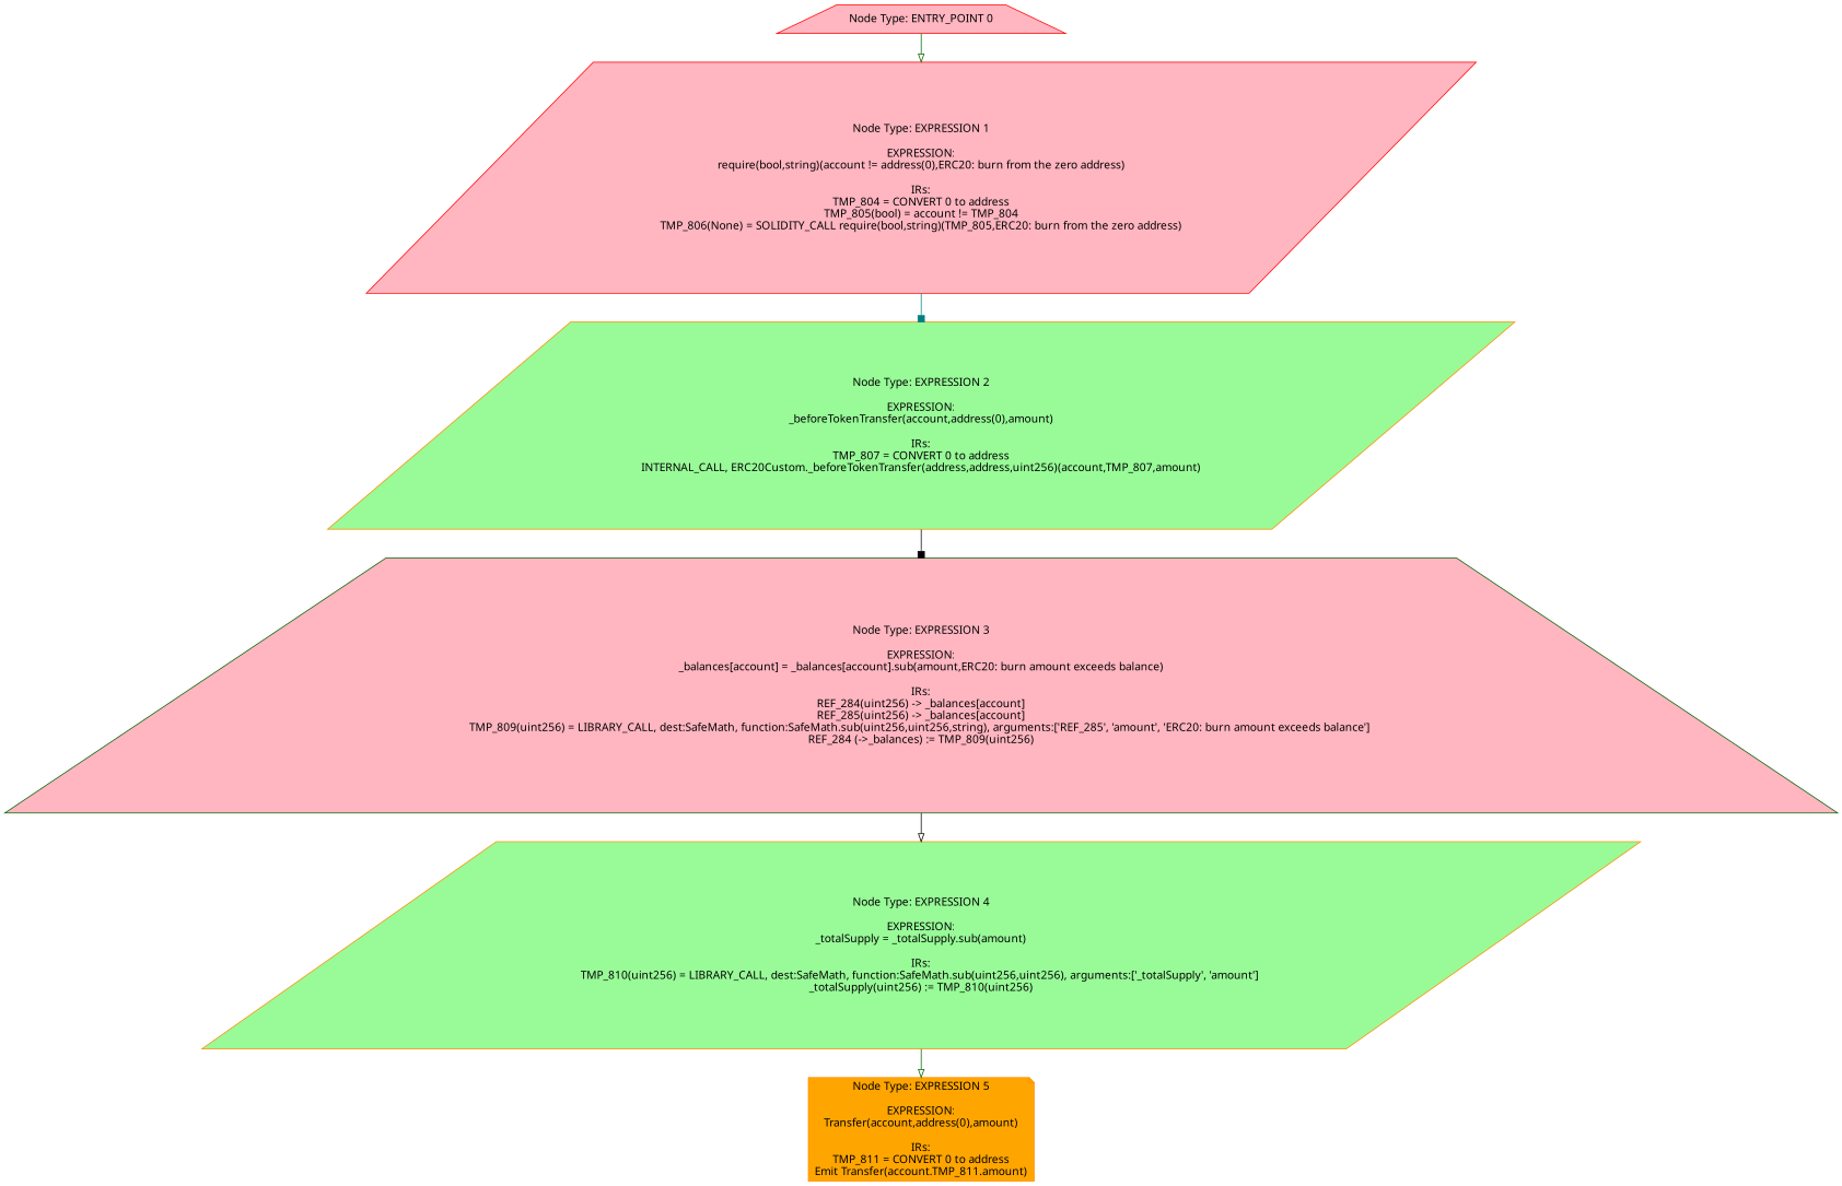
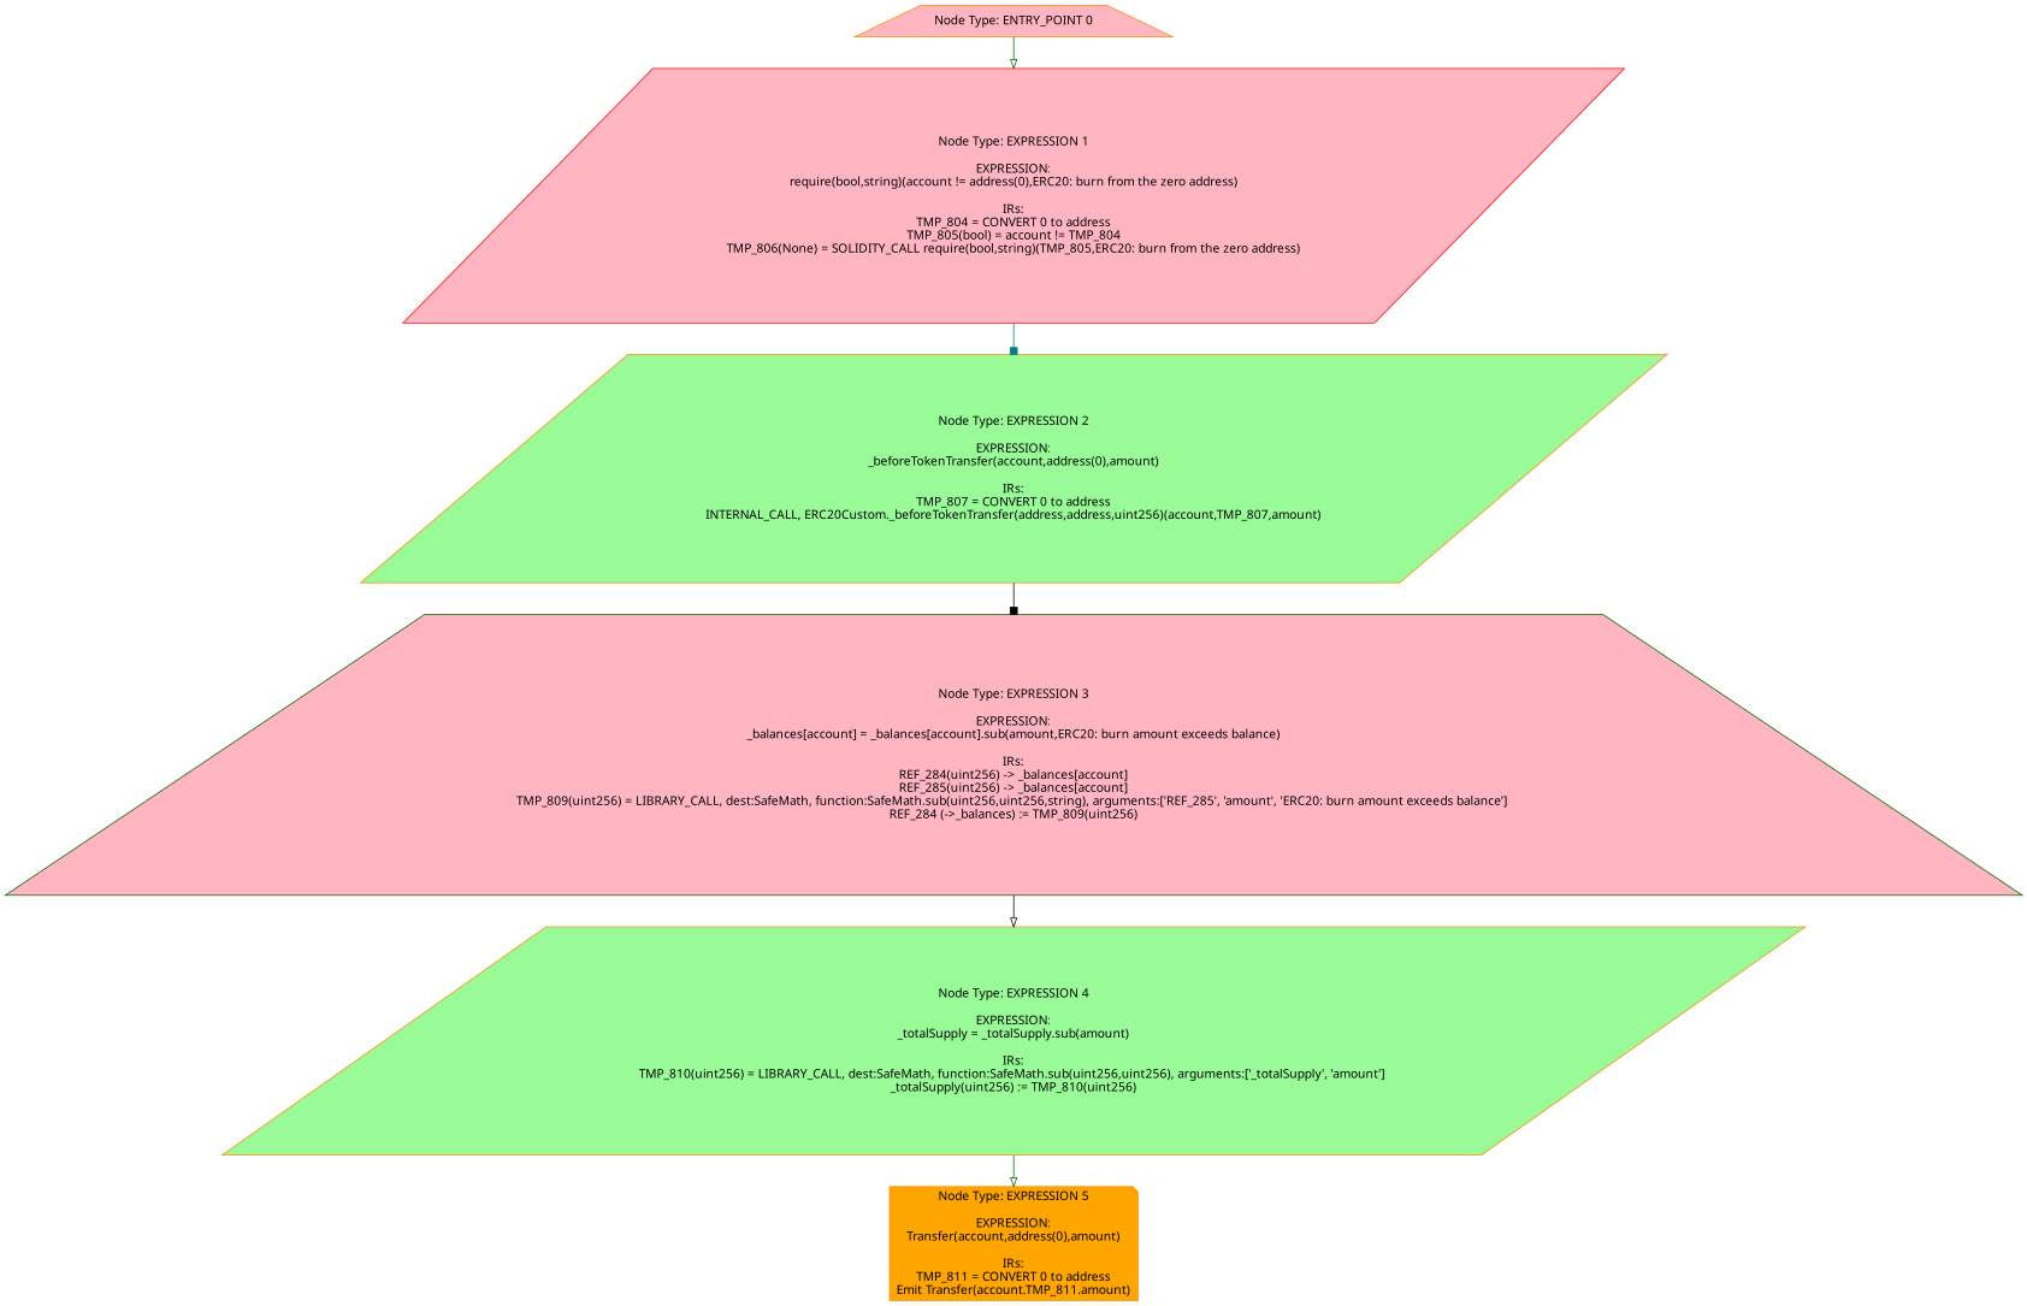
  digraph {
    fontname="Noto Sans"
    node [style=filled fillcolor=lightpink color=darkorange shape=parallelogram fontname="Noto Sans"]
    edge [color=darkgreen arrowhead=onormal fontname="Noto Sans"]
-   n1 [label="Node Type: ENTRY_POINT 0\n" color=red shape=trapezium]
+   n1 [label="Node Type: ENTRY_POINT 0\n" shape=trapezium]
    n2 [label="Node Type: EXPRESSION 1\n\nEXPRESSION:\nrequire(bool,string)(account != address(0),ERC20: burn from the zero address)\n\nIRs:\nTMP_804 = CONVERT 0 to address\nTMP_805(bool) = account != TMP_804\nTMP_806(None) = SOLIDITY_CALL require(bool,string)(TMP_805,ERC20: burn from the zero address)" color=red]
    n3 [label="Node Type: EXPRESSION 2\n\nEXPRESSION:\n_beforeTokenTransfer(account,address(0),amount)\n\nIRs:\nTMP_807 = CONVERT 0 to address\nINTERNAL_CALL, ERC20Custom._beforeTokenTransfer(address,address,uint256)(account,TMP_807,amount)" fillcolor=palegreen]
    n4 [label="Node Type: EXPRESSION 3\n\nEXPRESSION:\n_balances[account] = _balances[account].sub(amount,ERC20: burn amount exceeds balance)\n\nIRs:\nREF_284(uint256) -> _balances[account]\nREF_285(uint256) -> _balances[account]\nTMP_809(uint256) = LIBRARY_CALL, dest:SafeMath, function:SafeMath.sub(uint256,uint256,string), arguments:['REF_285', 'amount', 'ERC20: burn amount exceeds balance'] \nREF_284 (->_balances) := TMP_809(uint256)" color=darkgreen shape=trapezium]
    n5 [label="Node Type: EXPRESSION 4\n\nEXPRESSION:\n_totalSupply = _totalSupply.sub(amount)\n\nIRs:\nTMP_810(uint256) = LIBRARY_CALL, dest:SafeMath, function:SafeMath.sub(uint256,uint256), arguments:['_totalSupply', 'amount'] \n_totalSupply(uint256) := TMP_810(uint256)" fillcolor=palegreen]
    n6 [label="Node Type: EXPRESSION 5\n\nEXPRESSION:\nTransfer(account,address(0),amount)\n\nIRs:\nTMP_811 = CONVERT 0 to address\nEmit Transfer(account.TMP_811.amount)" fillcolor=orange shape=note]
    n1 -> n2
    n2 -> n3 [color=teal arrowhead=box]
    n3 -> n4 [color=black arrowhead=box]
    n4 -> n5 [color=black]
    n5 -> n6
  }
